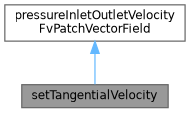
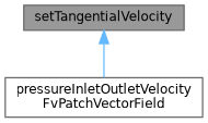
  digraph {
    rankdir=TB
    node [fontname=Helvetica fontsize=10 shape=box style=filled]
    n1 [color=gray40 fillcolor=grey60 fontcolor=black height=0.2 label=setTangentialVelocity width=0.4]
    n2 [color=grey40 fillcolor=white height=0.2 label="pressureInletOutletVelocity\lFvPatchVectorField" width=0.4]
-   n2 -> n1 [color=steelblue1 dir=back fontname=Helvetica fontsize=10 labelfontname=Helvetica labelfontsize=10 style=solid]
+   n1 -> n2 [color=steelblue1 dir=back fontname=Helvetica fontsize=10 labelfontname=Helvetica labelfontsize=10 style=solid]
  }
